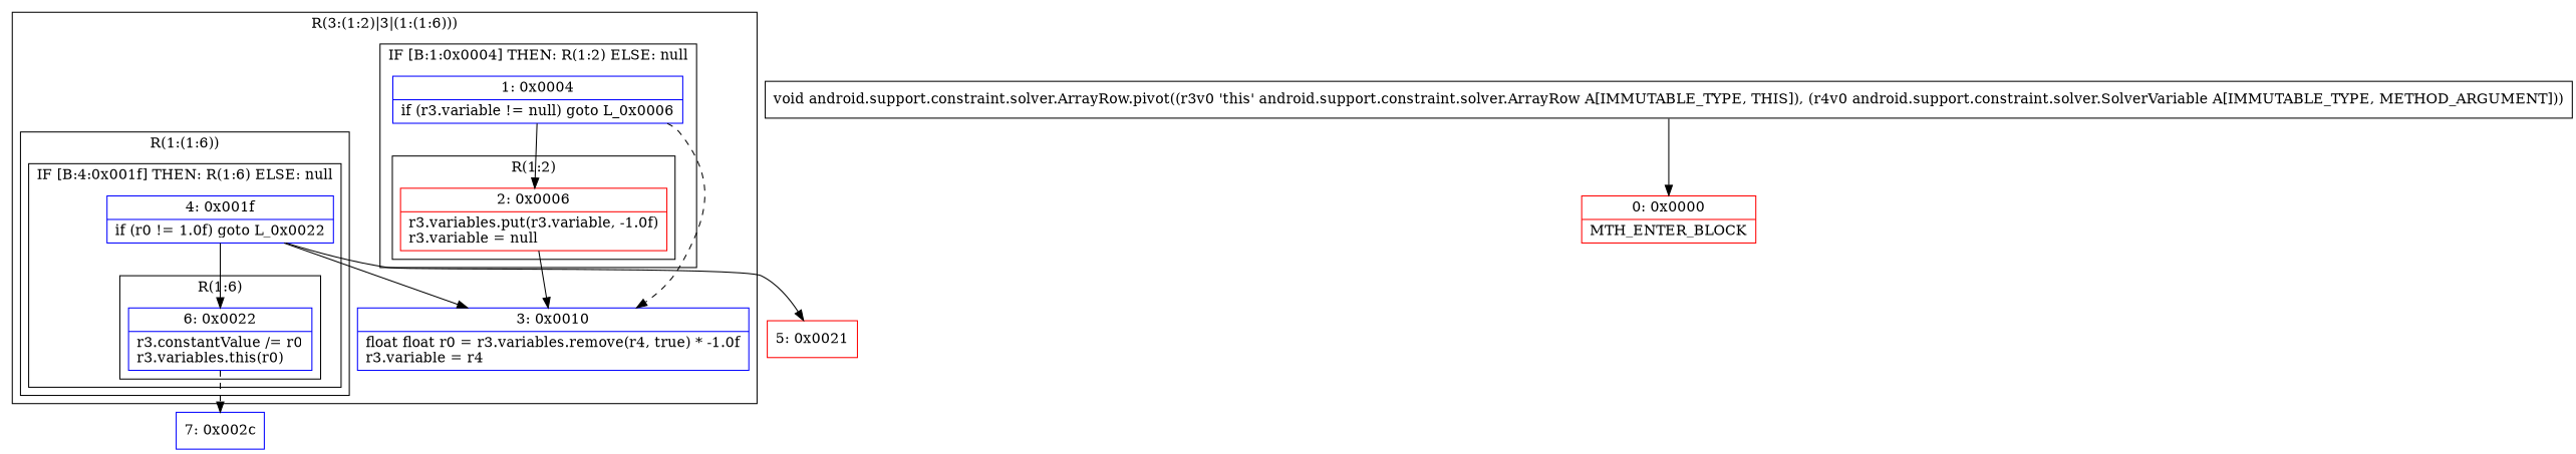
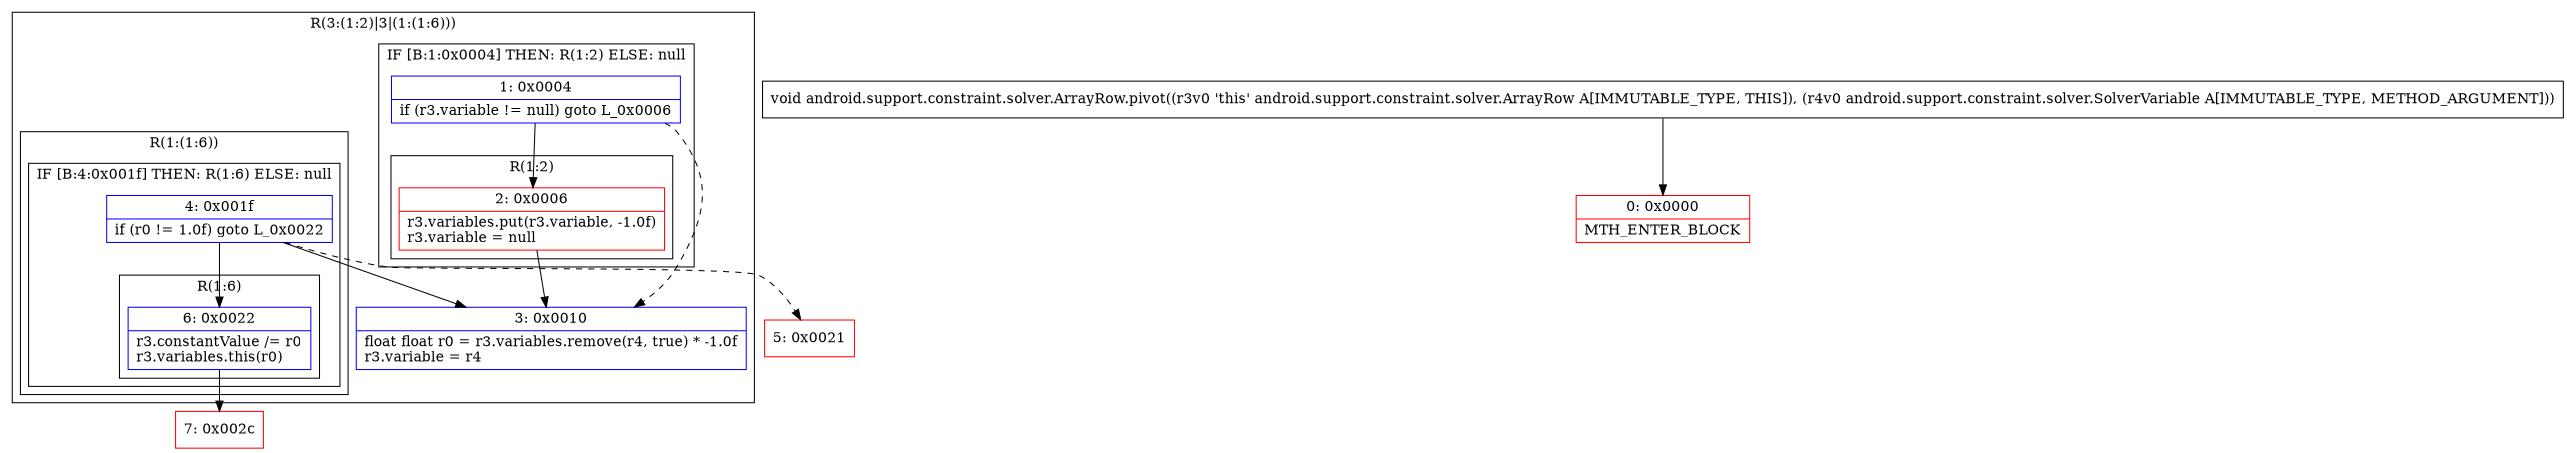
  digraph {
    node [color=red shape=record]
    n1 [label="{2\:\ 0x0006|r3.variables.put(r3.variable, \-1.0f)\lr3.variable = null\l}"]
    n2 [color=blue label="{1\:\ 0x0004|if (r3.variable != null) goto L_0x0006\l}"]
    n3 [color=blue label="{6\:\ 0x0022|r3.constantValue \/= r0\lr3.variables.this(r0)\l}"]
    n4 [color=blue label="{4\:\ 0x001f|if (r0 != 1.0f) goto L_0x0022\l}"]
    n5 [color=blue label="{3\:\ 0x0010|float float r0 = r3.variables.remove(r4, true) * \-1.0f\lr3.variable = r4\l}"]
-   n6 [color=blue label="{7\:\ 0x002c}"]
+   n6 [label="{7\:\ 0x002c}"]
    n7 [label="{5\:\ 0x0021}"]
    n8 [label="{0\:\ 0x0000|MTH_ENTER_BLOCK\l}"]
    n9 [label="{void android.support.constraint.solver.ArrayRow.pivot((r3v0 'this' android.support.constraint.solver.ArrayRow A[IMMUTABLE_TYPE, THIS]), (r4v0 android.support.constraint.solver.SolverVariable A[IMMUTABLE_TYPE, METHOD_ARGUMENT])) }" color=""]
    subgraph cluster_1 {
      label="R(3:(1:2)|3|(1:(1:6)))"
      n5
      subgraph cluster_2 {
        label="IF [B:1:0x0004] THEN: R(1:2) ELSE: null"
        n2
        subgraph cluster_3 {
          label="R(1:2)"
          n1
        }
      }
      subgraph cluster_4 {
        label="R(1:(1:6))"
        subgraph cluster_5 {
          label="IF [B:4:0x001f] THEN: R(1:6) ELSE: null"
          n4
          subgraph cluster_6 {
            label="R(1:6)"
            n3
          }
        }
      }
    }
    n1 -> n5
    n2 -> n1
    n2 -> n5 [style=dashed]
-   n3 -> n6 [style=dashed]
+   n3 -> n6
    n4 -> n3
    n4 -> n5
-   n4 -> n7 [style=solid]
+   n4 -> n7 [style=dashed]
    n9 -> n8
  }
